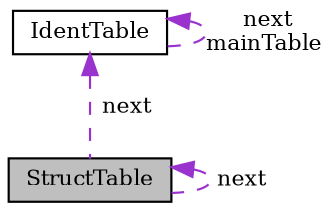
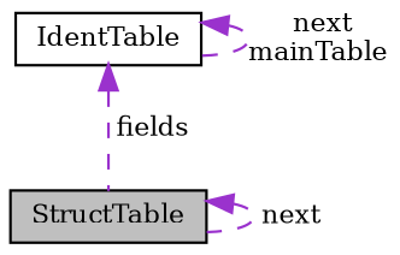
  digraph {
    fontname="DejaVu Serif"
    node [color=black fontname="DejaVu Serif" fontsize=10 shape=record style=filled]
    edge [color=darkorchid3 dir=back fontname="DejaVu Serif" fontsize=10 labelfontname=Helvetica labelfontsize=10 style=dashed]
    n1 [fillcolor=grey75 fontcolor=black height=0.2 label=StructTable width=0.4]
    n2 [fillcolor=white height=0.2 label=IdentTable width=0.4]
    n1 -> n1 [label=" next"]
-   n2 -> n1 [label=" next"]
+   n2 -> n1 [label=" fields"]
    n2 -> n2 [label=" next\nmainTable"]
  }
